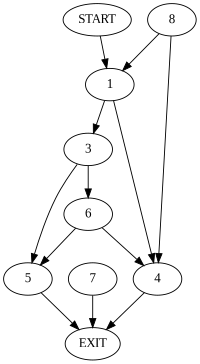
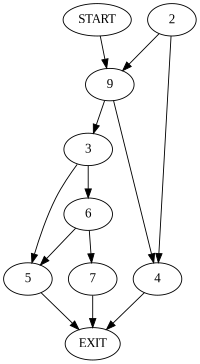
  digraph {
    fontname="Liberation Serif"
    node [fontname="Liberation Serif"]
    edge [fontname="Liberation Serif"]
    n1 [label=START]
-   1
+   1 [label=9]
    3
    4
    n5 [label=EXIT]
-   2 [label=8]
+   2
    5
    6
    7
    n1 -> 1
    1 -> 3
    1 -> 4
    3 -> 5
    3 -> 6
    4 -> n5
    2 -> 1
    2 -> 4
    5 -> n5
    6 -> 5
-   6 -> 4
+   6 -> 7
    7 -> n5
  }
